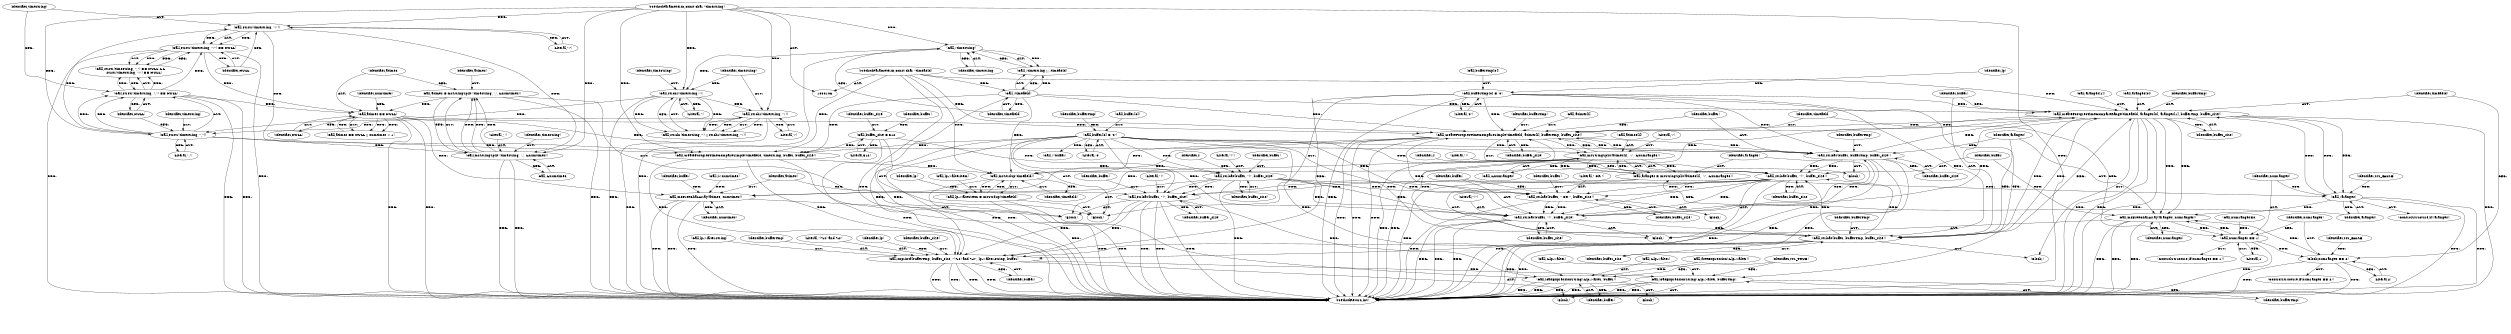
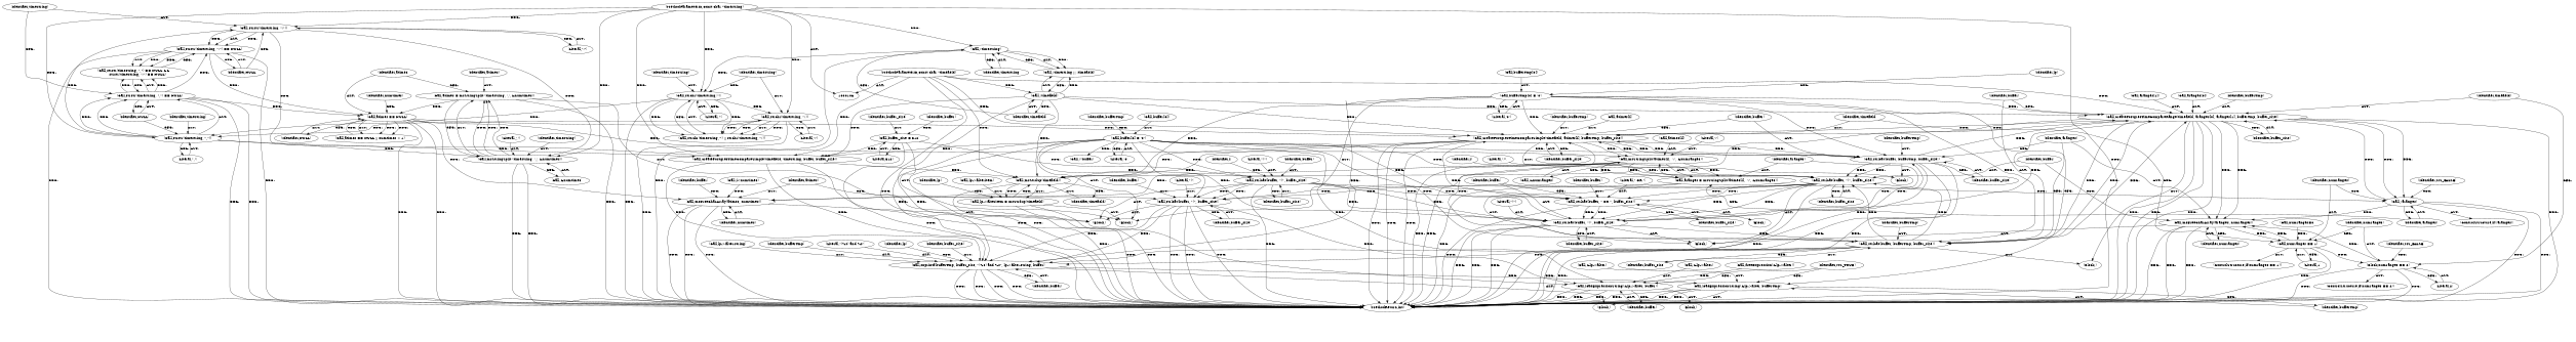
  digraph {
    n1 [label="(Call,createPostgresTimeCompareRange(timefield, aranges[0], aranges[1], bufferTmp, buffer_size))"]
    n2 [label="(Call,createPostgresTimeCompareSimple(timefield, atimes[i], bufferTmp, buffer_size))"]
    n3 [label="(Call,!aranges)"]
    n4 [label="(Call,strlcat(buffer, bufferTmp, buffer_size))"]
    n5 [label="(Call,msStrdup(timefield))"]
    n6 [label="(Call,msFreeCharArray(aranges, numranges))"]
    n7 [label="(Block,)"]
    n8 [label="(Identifier,buffer_size)"]
    n9 [label="(MethodReturn,int)"]
    n10 [label="(Call,msStringSplit(atimes[i],  '/', &numranges))"]
    n11 [label="(Call,strlcat(buffer, bufferTmp, buffer_size))"]
    n12 [label="(Call,msFreeCharArray(atimes, numtimes))"]
    n13 [label="(Identifier,buffer_size)"]
    n14 [label="(Block,)"]
    n15 [label="(Identifier,aranges)"]
    n16 [label="(ControlStructure,if(!aranges))"]
    n17 [label="(Call,strlcat(buffer, \")\", buffer_size))"]
    n18 [label="(Call,snprintf(bufferTmp, buffer_size, \"(%s) and %s\", lp->filter.string, buffer))"]
    n19 [label="(Identifier,buffer_size)"]
    n20 [label="(Call,lp->filteritem = msStrdup(timefield))"]
    n21 [label="(Identifier,timefield)"]
    n22 [label="(Block,)"]
    n23 [label="(Call,numranges == 1)"]
    n24 [label="(Identifier,numranges)"]
    n25 [label="(Call,aranges = msStringSplit(atimes[i],  '/', &numranges))"]
    n26 [label="(Call,&numranges)"]
    n27 [label="(Identifier,buffer_size)"]
    n28 [label="(Block,)"]
    n29 [label="(Identifier,numtimes)"]
    n30 [label="(Call,!timefield)"]
    n31 [label="(Call,createPostgresTimeCompareSimple(timefield, timestring, buffer, buffer_size))"]
    n32 [label="(Call,!timestring || !timefield)"]
    n33 [label="(Identifier,timefield)"]
    n34 [label="(Call,loadExpressionString(&lp->filter, buffer))"]
    n35 [label="(Call,!timestring)"]
    n36 [label="(MethodParameterIn,const char *timefield)"]
    1000106
    n38 [label="(Call,atimes == NULL)"]
    n39 [label="(Call,atimes == NULL || numtimes < 1)"]
    n40 [label="(Identifier,NULL)"]
    n41 [label="(Call,atimes = msStringSplit (timestring, ',', &numtimes))"]
    n42 [label="(Call,msStringSplit (timestring, ',', &numtimes))"]
    n43 [label="(Call,&numtimes)"]
    n44 [label="(Call,strstr(timestring, \"/\"))"]
    n45 [label="(Call,strstr(timestring, \"/\") == NULL)"]
    n46 [label="(Literal,\"/\")"]
    n47 [label="(Identifier,NULL)"]
    n48 [label="(Call,strstr(timestring, \",\") == NULL &&\n       strstr(timestring, \"/\") == NULL)"]
    n49 [label="(Call,strstr(timestring, \",\"))"]
    n50 [label="(Call,strstr(timestring, \",\") == NULL)"]
    n51 [label="(Literal,\",\")"]
    n52 [label="(Identifier,NULL)"]
    n53 [label="(Call,strchr(timestring,'\''))"]
    n54 [label="(Call,strchr(timestring, '\\'))"]
    n55 [label="(Literal,'\'')"]
    n56 [label="(Call,strchr(timestring,'\'') || strchr(timestring, '\\'))"]
    n57 [label="(Literal,'\\')"]
    n58 [label="(Identifier,timestring)"]
    n59 [label="(MethodParameterIn,const char *timestring)"]
    n60 [label="(Call,strlcat(buffer, \"(\", buffer_size))"]
    n61 [label="(Call,strlcat(buffer, \" OR \", buffer_size))"]
    n62 [label="(Call,strlcat(buffer, \")\", buffer_size))"]
    n63 [label="(Identifier,buffer_size)"]
    n64 [label="(Call,loadExpressionString(&lp->filter, bufferTmp))"]
    n65 [label="(Identifier,buffer)"]
    n66 [label="(Block,)"]
    n67 [label="(Identifier,buffer_size)"]
    n68 [label="(Identifier,buffer_size)"]
    n69 [label="(Block,)"]
    n70 [label="(Identifier,buffer_size)"]
    n71 [label="(Call,buffer[0] = '\0')"]
    n72 [label="(Call,strlcat(buffer, \"(\", buffer_size))"]
    n73 [label="(Call,!*buffer)"]
    n74 [label="(Block,)"]
    n75 [label="(Literal,'\0')"]
    n76 [label="(Identifier,buffer_size)"]
    n77 [label="(Block,)"]
    n78 [label="(Identifier,buffer)"]
    n79 [label="(Call,bufferTmp[0] = '\0')"]
    n80 [label="(Literal,'\0')"]
    n81 [label="(Identifier,bufferTmp)"]
    n82 [label="(Call,buffer_size = 512)"]
    n83 [label="(Literal,512)"]
    n84 [label="(Block,numranges == 2)"]
    n85 [label="(Literal,1)"]
    n86 [label="(ControlStructure,if(numranges == 1))"]
    n87 [label="(ControlStructure,if(numranges == 2))"]
    n88 [label="(Literal,2)"]
    n89 [label="(Identifier,bufferTmp)"]
    n90 [label="(Identifier,timestring)"]
    n91 [label="(Identifier,buffer)"]
    n92 [label="(Call,&lp->filter)"]
    n93 [label="(Identifier,atimes)"]
    n94 [label="(Identifier,MS_FALSE)"]
    n95 [label="(Identifier,timefield)"]
    n96 [label="(Identifier,aranges)"]
    n97 [label="(Literal,',')"]
    n98 [label="(Call,bufferTmp[0])"]
    n99 [label="(Identifier,i)"]
    n100 [label="(Identifier,MS_TRUE)"]
    n101 [label="(Identifier,buffer)"]
    n102 [label="(Identifier,numtimes)"]
    n103 [label="(Literal,\"(\")"]
    n104 [label="(Identifier,lp)"]
    n105 [label="(Identifier,buffer)"]
    n106 [label="(Identifier,lp)"]
    n107 [label="(Identifier,buffer)"]
    n108 [label="(Call,aranges[1])"]
    n109 [label="(Identifier,buffer)"]
    n110 [label="(Identifier,atimes)"]
    n111 [label="(Identifier,buffer)"]
    n112 [label="(Identifier,numranges)"]
    n113 [label="(Identifier,bufferTmp)"]
    n114 [label="(Call,buffer[0])"]
    n115 [label="(Identifier,buffer_size)"]
    n116 [label="(Identifier,numranges)"]
    n117 [label="(Literal,\"(\")"]
    n118 [label="(Identifier,buffer)"]
    n119 [label="(Identifier,buffer)"]
    n120 [label="(Call,lp->filter.string)"]
    n121 [label="(Identifier,bufferTmp)"]
    n122 [label="(Identifier,buffer_size)"]
    n123 [label="(Identifier,timefield)"]
    n124 [label="(Identifier,buffer)"]
    n125 [label="(Identifier,MS_FALSE)"]
    n126 [label="(Call,numranges=0)"]
    n127 [label="(Call,&lp->filter)"]
    n128 [label="(Identifier,lp)"]
    n129 [label="(Identifier,bufferTmp)"]
    n130 [label="(Call,aranges[0])"]
    n131 [label="(Call,atimes[i])"]
    n132 [label="(Identifier,timestring)"]
    n133 [label="(Literal,'/')"]
    n134 [label="(Literal,\")\")"]
    n135 [label="(Identifier,i)"]
    n136 [label="(Literal,\"(%s) and %s\")"]
    n137 [label="(Call,freeExpression(&lp->filter))"]
    n138 [label="(Identifier,aranges)"]
    n139 [label="(Call,lp->filteritem)"]
    n140 [label="(Identifier,bufferTmp)"]
    n141 [label="(Literal,\" OR \")"]
    n142 [label="(Identifier,timestring)"]
    n143 [label="(Call,i<numtimes)"]
    n144 [label="(Identifier,timestring)"]
    n145 [label="(Identifier,atimes)"]
    n146 [label="(Identifier,timestring)"]
    n147 [label="(Identifier,bufferTmp)"]
    n148 [label="(Literal,\")\")"]
    n149 [label="(Call,atimes[i])"]
    n1 -> n2 [label="DDG: "]
    n1 -> n3 [label="DDG: "]
    n1 -> n3 [label="DDG: "]
    n1 -> n4 [label="DDG: "]
    n1 -> n4 [label="DDG: "]
    n1 -> n5 [label="DDG: "]
    n1 -> n6 [label="DDG: "]
    n1 -> n6 [label="DDG: "]
    n1 -> n7 [label="AST: "]
    n1 -> n8 [label="CFG: "]
    n1 -> n9 [label="DDG: "]
    n1 -> n9 [label="DDG: "]
    n1 -> n9 [label="DDG: "]
    n1 -> n9 [label="DDG: "]
    n2 -> n1 [label="DDG: "]
    n2 -> n5 [label="DDG: "]
    n2 -> n9 [label="DDG: "]
    n2 -> n9 [label="DDG: "]
    n2 -> n9 [label="DDG: "]
    n2 -> n10 [label="DDG: "]
    n2 -> n11 [label="DDG: "]
    n2 -> n11 [label="DDG: "]
    n2 -> n12 [label="DDG: "]
    n2 -> n13 [label="CFG: "]
    n2 -> n14 [label="AST: "]
    n3 -> n1 [label="DDG: "]
    n3 -> n6 [label="DDG: "]
    n3 -> n9 [label="DDG: "]
    n3 -> n9 [label="DDG: "]
    n3 -> n15 [label="CFG: "]
    n3 -> n16 [label="AST: "]
    n4 -> n1 [label="DDG: "]
    n4 -> n2 [label="DDG: "]
    n4 -> n7 [label="AST: "]
    n4 -> n9 [label="DDG: "]
    n4 -> n9 [label="DDG: "]
    n4 -> n17 [label="DDG: "]
    n4 -> n17 [label="DDG: "]
    n4 -> n18 [label="DDG: "]
    n4 -> n19 [label="CFG: "]
    n5 -> n9 [label="DDG: "]
    n5 -> n20 [label="AST: "]
    n5 -> n20 [label="DDG: "]
    n5 -> n21 [label="CFG: "]
    n6 -> n9 [label="DDG: "]
    n6 -> n9 [label="DDG: "]
    n6 -> n9 [label="DDG: "]
    n6 -> n22 [label="AST: "]
    n6 -> n23 [label="DDG: "]
    n6 -> n24 [label="CFG: "]
    n8 -> n1 [label="AST: "]
    n10 -> n2 [label="DDG: "]
    n10 -> n9 [label="DDG: "]
    n10 -> n9 [label="DDG: "]
    n10 -> n12 [label="DDG: "]
    n10 -> n25 [label="AST: "]
    n10 -> n25 [label="DDG: "]
    n10 -> n25 [label="DDG: "]
    n10 -> n25 [label="DDG: "]
    n10 -> n26 [label="CFG: "]
    n11 -> n1 [label="DDG: "]
    n11 -> n2 [label="DDG: "]
    n11 -> n9 [label="DDG: "]
    n11 -> n9 [label="DDG: "]
    n11 -> n14 [label="AST: "]
    n11 -> n17 [label="DDG: "]
    n11 -> n17 [label="DDG: "]
    n11 -> n18 [label="DDG: "]
    n11 -> n27 [label="CFG: "]
    n12 -> n9 [label="DDG: "]
    n12 -> n9 [label="DDG: "]
    n12 -> n9 [label="DDG: "]
    n12 -> n28 [label="AST: "]
    n12 -> n29 [label="CFG: "]
    n13 -> n2 [label="AST: "]
    n15 -> n3 [label="AST: "]
    n15 -> n25 [label="CFG: "]
    n17 -> n9 [label="DDG: "]
    n17 -> n22 [label="AST: "]
    n17 -> n60 [label="DDG: "]
    n17 -> n60 [label="DDG: "]
    n17 -> n61 [label="DDG: "]
    n17 -> n61 [label="DDG: "]
    n17 -> n62 [label="DDG: "]
    n17 -> n62 [label="DDG: "]
    n17 -> n63 [label="CFG: "]
    n18 -> n9 [label="DDG: "]
    n18 -> n9 [label="DDG: "]
    n18 -> n9 [label="DDG: "]
    n18 -> n9 [label="DDG: "]
    n18 -> n64 [label="DDG: "]
    n18 -> n65 [label="CFG: "]
    n18 -> n66 [label="AST: "]
    n19 -> n4 [label="AST: "]
    n20 -> n5 [label="CFG: "]
    n20 -> n9 [label="DDG: "]
    n20 -> n9 [label="DDG: "]
    n20 -> n74 [label="AST: "]
    n21 -> n5 [label="AST: "]
    n23 -> n6 [label="DDG: "]
    n23 -> n9 [label="DDG: "]
    n23 -> n84 [label="DDG: "]
    n23 -> n85 [label="CFG: "]
    n23 -> n86 [label="AST: "]
    n24 -> n6 [label="AST: "]
    n25 -> n3 [label="DDG: "]
    n25 -> n9 [label="DDG: "]
    n25 -> n10 [label="CFG: "]
    n25 -> n22 [label="AST: "]
    n26 -> n10 [label="AST: "]
    n27 -> n11 [label="AST: "]
    n29 -> n12 [label="AST: "]
    n30 -> n1 [label="DDG: "]
    n30 -> n2 [label="DDG: "]
    n30 -> n5 [label="DDG: "]
    n30 -> n9 [label="DDG: "]
    n30 -> n31 [label="DDG: "]
    n30 -> n32 [label="AST: "]
    n30 -> n32 [label="DDG: "]
    n30 -> n33 [label="CFG: "]
    n31 -> n5 [label="DDG: "]
    n31 -> n18 [label="DDG: "]
    n31 -> n18 [label="DDG: "]
    n31 -> n34 [label="DDG: "]
    n32 -> n30 [label="CFG: "]
    n32 -> n35 [label="CFG: "]
    n33 -> n30 [label="AST: "]
    n33 -> n35 [label="CFG: "]
    n34 -> n9 [label="DDG: "]
    n34 -> n9 [label="DDG: "]
    n34 -> n9 [label="DDG: "]
    n34 -> n77 [label="AST: "]
    n34 -> n78 [label="CFG: "]
    n35 -> n9 [label="DDG: "]
    n35 -> n32 [label="AST: "]
    n35 -> n32 [label="DDG: "]
    n35 -> n53 [label="DDG: "]
    n35 -> n58 [label="CFG: "]
    n36 -> n1 [label="DDG: "]
    n36 -> n2 [label="DDG: "]
    n36 -> n5 [label="DDG: "]
    n36 -> n9 [label="DDG: "]
    n36 -> n30 [label="DDG: "]
    n36 -> n31 [label="DDG: "]
    n36 -> 1000106 [label="AST: "]
    n38 -> n2 [label="DDG: "]
    n38 -> n9 [label="DDG: "]
    n38 -> n9 [label="DDG: "]
    n38 -> n10 [label="DDG: "]
    n38 -> n12 [label="DDG: "]
    n38 -> n39 [label="AST: "]
    n38 -> n39 [label="DDG: "]
    n38 -> n39 [label="DDG: "]
    n38 -> n40 [label="CFG: "]
    n39 -> n38 [label="CFG: "]
    n40 -> n38 [label="AST: "]
    n41 -> n9 [label="DDG: "]
    n41 -> n28 [label="AST: "]
    n41 -> n38 [label="DDG: "]
    n41 -> n42 [label="CFG: "]
    n42 -> n9 [label="DDG: "]
    n42 -> n9 [label="DDG: "]
    n42 -> n41 [label="AST: "]
    n42 -> n41 [label="DDG: "]
    n42 -> n41 [label="DDG: "]
    n42 -> n41 [label="DDG: "]
    n42 -> n43 [label="CFG: "]
    n43 -> n42 [label="AST: "]
    n44 -> n31 [label="DDG: "]
    n44 -> n42 [label="DDG: "]
    n44 -> n45 [label="AST: "]
    n44 -> n45 [label="DDG: "]
    n44 -> n45 [label="DDG: "]
    n44 -> n46 [label="CFG: "]
    n45 -> n9 [label="DDG: "]
    n45 -> n9 [label="DDG: "]
    n45 -> n38 [label="DDG: "]
    n45 -> n47 [label="CFG: "]
    n45 -> n48 [label="AST: "]
    n45 -> n48 [label="DDG: "]
    n45 -> n48 [label="DDG: "]
    n46 -> n44 [label="AST: "]
    n47 -> n44 [label="CFG: "]
    n47 -> n45 [label="AST: "]
    n48 -> n45 [label="CFG: "]
    n48 -> n50 [label="CFG: "]
    n49 -> n31 [label="DDG: "]
    n49 -> n42 [label="DDG: "]
    n49 -> n44 [label="DDG: "]
    n49 -> n50 [label="AST: "]
    n49 -> n50 [label="DDG: "]
    n49 -> n50 [label="DDG: "]
    n49 -> n51 [label="CFG: "]
    n50 -> n9 [label="DDG: "]
    n50 -> n9 [label="DDG: "]
    n50 -> n38 [label="DDG: "]
    n50 -> n45 [label="DDG: "]
    n50 -> n48 [label="AST: "]
    n50 -> n48 [label="DDG: "]
    n50 -> n48 [label="DDG: "]
    n50 -> n52 [label="CFG: "]
    n51 -> n49 [label="AST: "]
    n52 -> n49 [label="CFG: "]
    n52 -> n50 [label="AST: "]
    n53 -> n9 [label="DDG: "]
    n53 -> n49 [label="DDG: "]
    n53 -> n54 [label="DDG: "]
    n53 -> n55 [label="CFG: "]
    n53 -> n56 [label="AST: "]
    n53 -> n56 [label="DDG: "]
    n53 -> n56 [label="DDG: "]
    n54 -> n9 [label="DDG: "]
    n54 -> n49 [label="DDG: "]
    n54 -> n56 [label="AST: "]
    n54 -> n56 [label="DDG: "]
    n54 -> n56 [label="DDG: "]
    n54 -> n57 [label="CFG: "]
    n55 -> n53 [label="AST: "]
    n56 -> n53 [label="CFG: "]
    n56 -> n54 [label="CFG: "]
    n57 -> n54 [label="AST: "]
    n58 -> n35 [label="AST: "]
    n59 -> n9 [label="DDG: "]
    n59 -> n31 [label="DDG: "]
    n59 -> n35 [label="DDG: "]
    n59 -> 1000106 [label="AST: "]
    n59 -> n42 [label="DDG: "]
    n59 -> n44 [label="DDG: "]
    n59 -> n49 [label="DDG: "]
    n59 -> n53 [label="DDG: "]
    n59 -> n54 [label="DDG: "]
    n60 -> n1 [label="DDG: "]
    n60 -> n2 [label="DDG: "]
    n60 -> n4 [label="DDG: "]
    n60 -> n9 [label="DDG: "]
    n60 -> n9 [label="DDG: "]
    n60 -> n9 [label="DDG: "]
    n60 -> n11 [label="DDG: "]
    n60 -> n22 [label="AST: "]
    n60 -> n67 [label="CFG: "]
    n61 -> n9 [label="DDG: "]
    n61 -> n60 [label="DDG: "]
    n61 -> n60 [label="DDG: "]
    n61 -> n68 [label="CFG: "]
    n61 -> n69 [label="AST: "]
    n62 -> n9 [label="DDG: "]
    n62 -> n9 [label="DDG: "]
    n62 -> n9 [label="DDG: "]
    n62 -> n18 [label="DDG: "]
    n62 -> n18 [label="DDG: "]
    n62 -> n28 [label="AST: "]
    n62 -> n34 [label="DDG: "]
    n62 -> n70 [label="CFG: "]
    n63 -> n17 [label="AST: "]
    n64 -> n9 [label="DDG: "]
    n64 -> n9 [label="DDG: "]
    n64 -> n9 [label="DDG: "]
    n64 -> n66 [label="AST: "]
    n64 -> n81 [label="CFG: "]
    n65 -> n18 [label="AST: "]
    n67 -> n60 [label="AST: "]
    n68 -> n61 [label="AST: "]
    n70 -> n62 [label="AST: "]
    n71 -> n4 [label="DDG: "]
    n71 -> n9 [label="DDG: "]
    n71 -> n11 [label="DDG: "]
    n71 -> n17 [label="DDG: "]
    n71 -> n18 [label="DDG: "]
    n71 -> n31 [label="DDG: "]
    n71 -> n34 [label="DDG: "]
    n71 -> n60 [label="DDG: "]
    n71 -> n61 [label="DDG: "]
    n71 -> n62 [label="DDG: "]
    n71 -> n72 [label="DDG: "]
    n71 -> n73 [label="DDG: "]
    n71 -> n74 [label="AST: "]
    n71 -> n75 [label="CFG: "]
    n72 -> n9 [label="DDG: "]
    n72 -> n28 [label="AST: "]
    n72 -> n60 [label="DDG: "]
    n72 -> n60 [label="DDG: "]
    n72 -> n61 [label="DDG: "]
    n72 -> n61 [label="DDG: "]
    n72 -> n62 [label="DDG: "]
    n72 -> n62 [label="DDG: "]
    n72 -> n76 [label="CFG: "]
    n75 -> n71 [label="AST: "]
    n76 -> n72 [label="AST: "]
    n78 -> n34 [label="AST: "]
    n79 -> n1 [label="DDG: "]
    n79 -> n2 [label="DDG: "]
    n79 -> n4 [label="DDG: "]
-   n79 -> n9 [label="DDG: "]
+   n79 -> n5 [label="DDG: "]
    n79 -> n11 [label="DDG: "]
    n79 -> n18 [label="DDG: "]
    n79 -> n64 [label="CFG: "]
    n79 -> n74 [label="AST: "]
    n79 -> n80 [label="CFG: "]
    n80 -> n79 [label="AST: "]
    n81 -> n64 [label="AST: "]
    n82 -> n9 [label="DDG: "]
    n82 -> n31 [label="DDG: "]
    n82 -> n72 [label="DDG: "]
    n82 -> n74 [label="AST: "]
    n82 -> n83 [label="CFG: "]
    n83 -> n82 [label="AST: "]
    n84 -> n6 [label="DDG: "]
    n84 -> n9 [label="DDG: "]
    n84 -> n9 [label="DDG: "]
    n84 -> n87 [label="AST: "]
    n84 -> n88 [label="CFG: "]
    n85 -> n23 [label="AST: "]
    n88 -> n84 [label="AST: "]
    n89 -> n71 [label="CFG: "]
    n90 -> n53 [label="CFG: "]
    n90 -> n54 [label="AST: "]
    n91 -> n12 [label="CFG: "]
    n92 -> n34 [label="AST: "]
    n93 -> n41 [label="AST: "]
    n94 -> n3 [label="CFG: "]
    n95 -> n2 [label="AST: "]
    n95 -> n23 [label="CFG: "]
    n96 -> n25 [label="AST: "]
    n96 -> n60 [label="CFG: "]
    n97 -> n42 [label="AST: "]
    n98 -> n79 [label="AST: "]
    n99 -> n72 [label="CFG: "]
    n100 -> n34 [label="CFG: "]
    n100 -> n64 [label="CFG: "]
    n101 -> n1 [label="CFG: "]
    n101 -> n4 [label="AST: "]
    n102 -> n38 [label="CFG: "]
    n103 -> n72 [label="AST: "]
    n104 -> n18 [label="CFG: "]
    n105 -> n2 [label="CFG: "]
    n105 -> n11 [label="AST: "]
    n106 -> n20 [label="CFG: "]
    n107 -> n62 [label="AST: "]
    n108 -> n1 [label="AST: "]
    n109 -> n72 [label="AST: "]
    n110 -> n12 [label="AST: "]
    n110 -> n62 [label="CFG: "]
    n111 -> n82 [label="CFG: "]
    n112 -> n23 [label="CFG: "]
    n112 -> n84 [label="AST: "]
    n113 -> n2 [label="AST: "]
    n114 -> n71 [label="AST: "]
    n115 -> n18 [label="AST: "]
    n116 -> n3 [label="CFG: "]
    n116 -> n23 [label="AST: "]
    n117 -> n60 [label="AST: "]
    n118 -> n61 [label="AST: "]
    n119 -> n60 [label="AST: "]
    n119 -> n61 [label="CFG: "]
    n120 -> n18 [label="AST: "]
    n121 -> n4 [label="AST: "]
    n122 -> n82 [label="AST: "]
    n123 -> n1 [label="AST: "]
    n123 -> n84 [label="CFG: "]
    n124 -> n6 [label="CFG: "]
    n124 -> n17 [label="AST: "]
    n125 -> n84 [label="CFG: "]
    n126 -> n23 [label="DDG: "]
    n127 -> n64 [label="AST: "]
    n128 -> n79 [label="CFG: "]
    n129 -> n18 [label="AST: "]
    n130 -> n1 [label="AST: "]
    n131 -> n10 [label="AST: "]
    n132 -> n53 [label="AST: "]
    n133 -> n10 [label="AST: "]
    n134 -> n17 [label="AST: "]
    n135 -> n17 [label="CFG: "]
    n136 -> n18 [label="AST: "]
    n137 -> n34 [label="DDG: "]
    n138 -> n4 [label="CFG: "]
    n138 -> n6 [label="AST: "]
    n138 -> n11 [label="CFG: "]
    n139 -> n20 [label="AST: "]
    n140 -> n1 [label="AST: "]
    n141 -> n61 [label="AST: "]
    n142 -> n49 [label="AST: "]
    n143 -> n12 [label="DDG: "]
    n144 -> n42 [label="AST: "]
    n145 -> n38 [label="AST: "]
    n145 -> n41 [label="CFG: "]
    n146 -> n44 [label="AST: "]
    n146 -> n50 [label="CFG: "]
    n147 -> n11 [label="AST: "]
    n148 -> n62 [label="AST: "]
    n149 -> n2 [label="AST: "]
  }
